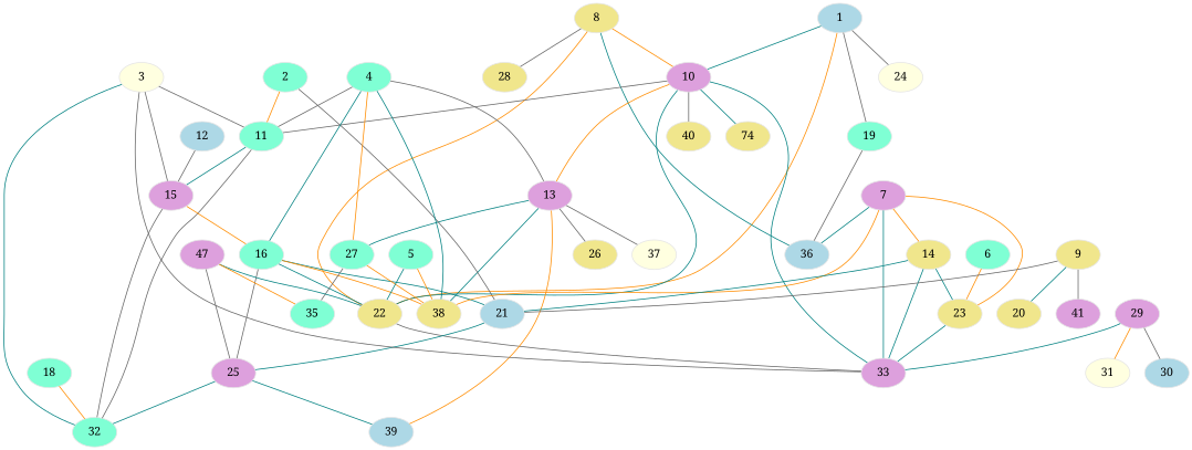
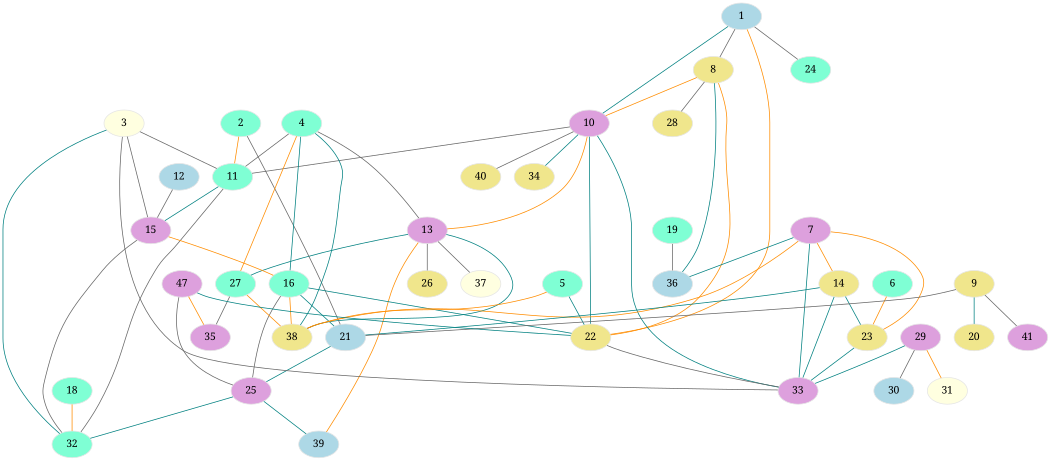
  graph {
    fontname="Noto Serif"
    node [color=gray90 fillcolor=khaki fontname="Noto Serif" style=filled]
    edge [color=teal fontname="Noto Serif" weight=1.0]
    1 [fillcolor=lightblue]
    8
    10 [fillcolor=plum]
    22
-   24 [fillcolor=lightyellow]
+   24 [fillcolor=aquamarine]
    36 [fillcolor=lightblue]
    28
    11 [fillcolor=aquamarine]
    33 [fillcolor=plum]
    13 [fillcolor=plum]
-   34 [label=74]
+   34
    40
    2 [fillcolor=aquamarine]
    21 [fillcolor=lightblue]
    15 [fillcolor=plum]
    32 [fillcolor=aquamarine]
    25 [fillcolor=plum]
    3 [fillcolor=lightyellow]
    16 [fillcolor=aquamarine]
    4 [fillcolor=aquamarine]
    27 [fillcolor=aquamarine]
    38
    26
    37 [fillcolor=lightyellow]
    39 [fillcolor=lightblue]
-   35 [fillcolor=aquamarine]
+   35 [fillcolor=plum]
    5 [fillcolor=aquamarine]
    6 [fillcolor=aquamarine]
    23
    7 [fillcolor=plum]
    14
    9
    20
    41 [fillcolor=plum]
    12 [fillcolor=lightblue]
    n36 [fillcolor=plum label=47]
    18 [fillcolor=aquamarine]
    19 [fillcolor=aquamarine]
    29 [fillcolor=plum]
    30 [fillcolor=lightblue]
    31 [fillcolor=lightyellow]
-   1 -- 19 [color=gray40]
+   1 -- 8 [color=gray40]
    1 -- 10
    1 -- 22 [color=darkorange]
    1 -- 24 [color=gray40]
    8 -- 10 [color=darkorange]
    8 -- 22 [color=darkorange]
    8 -- 36
    8 -- 28 [color=gray40]
    10 -- 22
    10 -- 11 [color=gray40]
    10 -- 33
    10 -- 13 [color=darkorange]
    10 -- 34
    10 -- 40 [color=gray40]
    22 -- 33 [color=gray40]
    11 -- 15
    11 -- 32 [color=gray40]
    13 -- 27
    13 -- 38
    13 -- 26 [color=gray40]
    13 -- 37 [color=gray40]
    13 -- 39 [color=darkorange]
    2 -- 11 [color=darkorange]
    2 -- 21 [color=gray40]
    21 -- 25
    15 -- 32 [color=gray40]
    15 -- 16 [color=darkorange]
    25 -- 32
    25 -- 39
    3 -- 11 [color=gray40]
    3 -- 33 [color=gray40]
    3 -- 15 [color=gray40]
    3 -- 32
    16 -- 22
    16 -- 21 [weight=2.0]
    16 -- 25 [color=gray40 weight=2.0]
    16 -- 38 [color=darkorange weight=2.0]
    4 -- 11 [color=gray40]
    4 -- 13 [color=gray40]
    4 -- 16
    4 -- 27 [color=darkorange]
    4 -- 38
    27 -- 38 [color=darkorange]
    27 -- 35 [color=gray40]
    5 -- 22
    5 -- 38 [color=darkorange]
    6 -- 23 [color=darkorange]
    23 -- 33
    7 -- 36
    7 -- 33
    7 -- 38 [color=darkorange]
    7 -- 23 [color=darkorange]
    7 -- 14 [color=darkorange]
    14 -- 33
    14 -- 21
    14 -- 23
    9 -- 21 [color=gray40]
    9 -- 20
    9 -- 41 [color=gray40]
    12 -- 15 [color=gray40]
    n36 -- 22
    n36 -- 25 [color=gray40]
    n36 -- 35 [color=darkorange]
    18 -- 32 [color=darkorange]
    19 -- 36 [color=gray40]
    29 -- 33
    29 -- 30 [color=gray40]
    29 -- 31 [color=darkorange]
  }
